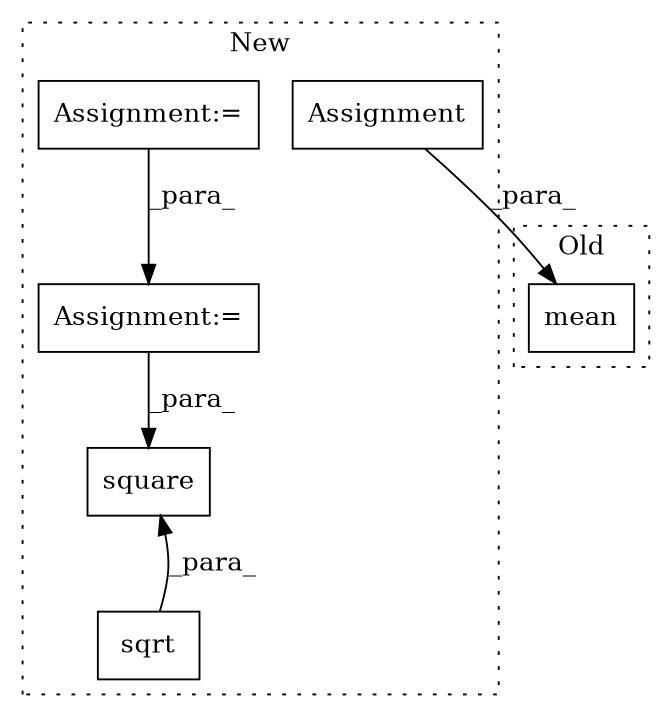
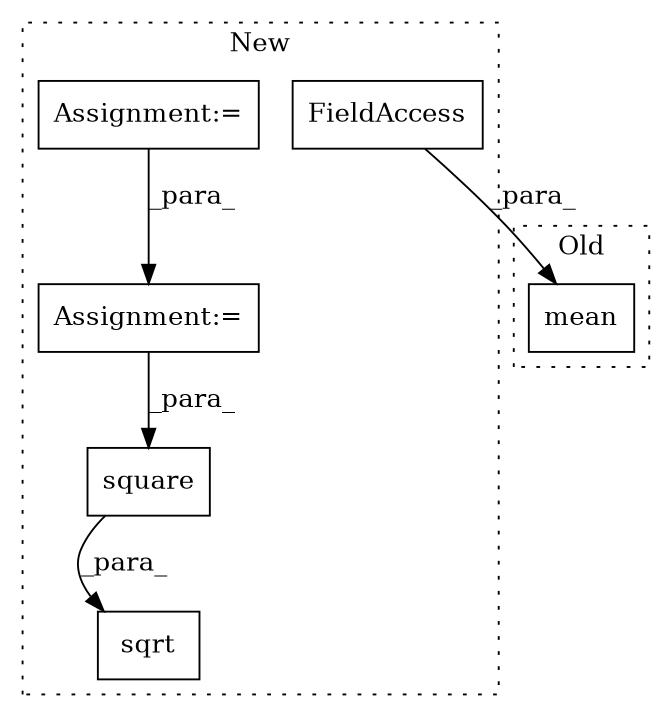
  digraph {
    node [a=32 l=1 shape=box]
    n1 [l="7,1" label=square s="2847,2863"]
    n2 [a=7 label="Assignment:=" s=2537]
    n3 [l="5,1" label=sqrt s="2817,2864"]
-   n4 [a=22 l=9 label=Assignment s=2854]
+   n4 [a=22 l=9 label=FieldAccess s=2854]
    n5 [a=7 label="Assignment:=" s=2475]
    n6 [l="5,1" label=mean s="1996,2015"]
    subgraph cluster_1 {
      label=New
      style=dotted
      n1
      n2
      n3
      n4
      n5
    }
    subgraph cluster_2 {
      label=Old
      style=dotted
      n6
    }
-   n3 -> n1 [label=_para_]
+   n1 -> n3 [label=_para_]
    n2 -> n1 [label=_para_]
    n4 -> n6 [label=_para_]
    n5 -> n2 [label=_para_]
  }
